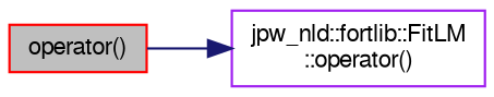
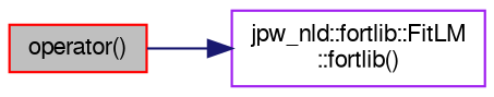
  digraph {
    rankdir=LR
    node [fontname=FreeSans fontsize=10 shape=record style=filled]
    n1 [color=red fillcolor=grey75 fontcolor=black height=0.2 label="operator()" width=0.4]
-   n2 [color=purple fillcolor=white height=0.2 label="jpw_nld::fortlib::FitLM\l::operator()" width=0.4]
+   n2 [color=purple fillcolor=white height=0.2 label="jpw_nld::fortlib::FitLM\l::fortlib()" width=0.4]
    n1 -> n2 [color=midnightblue fontname=FreeSans fontsize=10 labelfontname=FreeSans labelfontsize=10 style=solid]
  }
